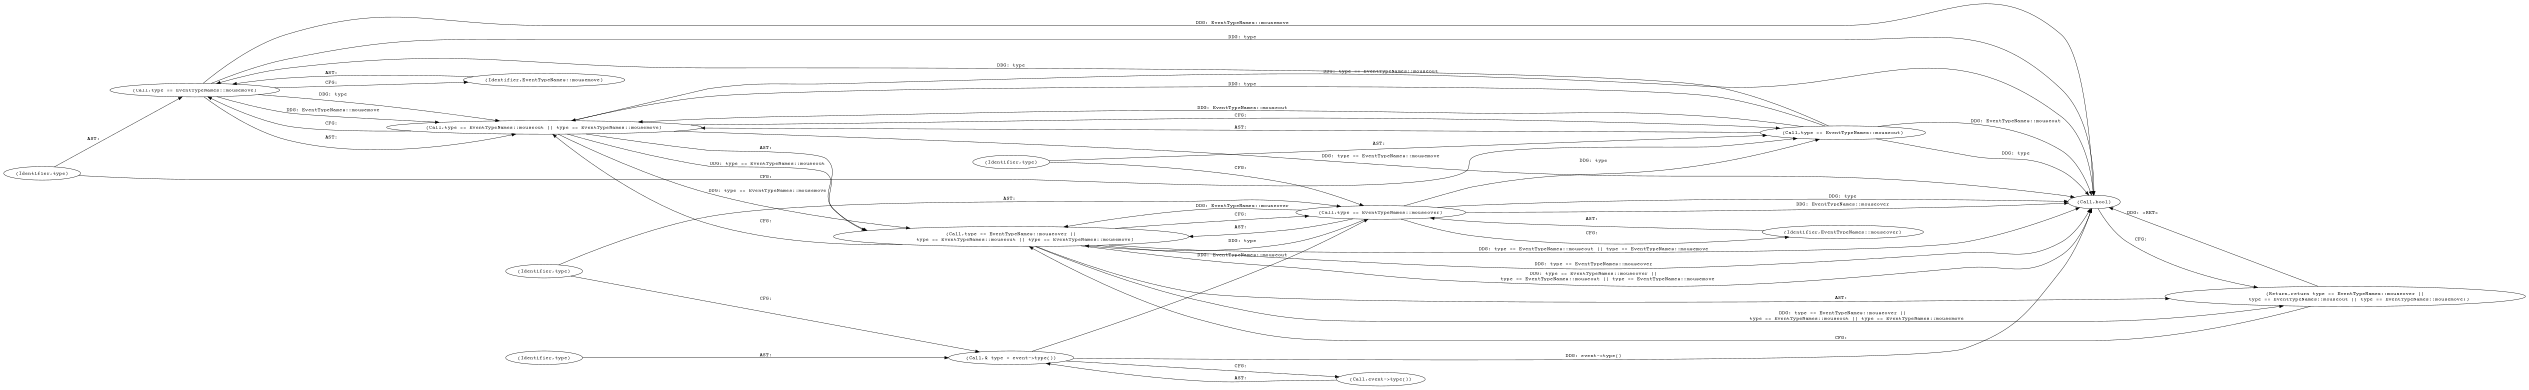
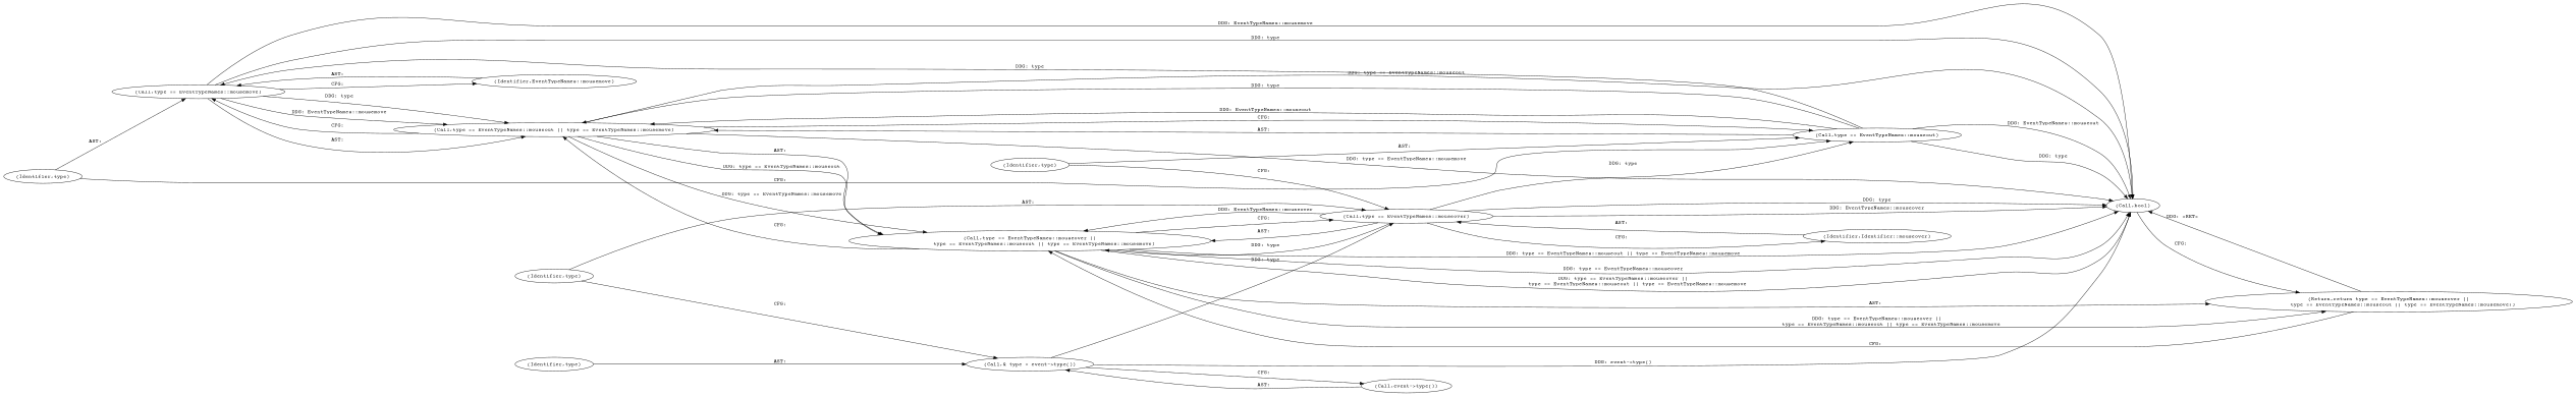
  digraph {
    fontname="Courier Prime"
    rankdir=LR
    node [fontname="Courier Prime"]
    edge [fontname="Courier Prime"]
    n1 [label="(Call,type == EventTypeNames::mousemove)"]
    n2 [label="(Call,type == EventTypeNames::mouseout || type == EventTypeNames::mousemove)"]
    n3 [label="(Call,bool)"]
    n4 [label="(Identifier,EventTypeNames::mousemove)"]
    n5 [label="(Call,type == EventTypeNames::mouseout)"]
    n6 [label="(Call,type == EventTypeNames::mouseover ||\n         type == EventTypeNames::mouseout || type == EventTypeNames::mousemove)"]
    n7 [label="(Return,return type == EventTypeNames::mouseover ||\n         type == EventTypeNames::mouseout || type == EventTypeNames::mousemove;)"]
    n8 [label="(Call,type == EventTypeNames::mouseover)"]
-   n9 [label="(Identifier,EventTypeNames::mouseover)"]
+   n9 [label="(Identifier,Identifier::mouseover)"]
    n10 [label="(Call,& type = event->type())"]
    n11 [label="(Call,event->type())"]
    n12 [label="(Identifier,type)"]
    n13 [label="(Identifier,type)"]
    n14 [label="(Identifier,type)"]
    n15 [label="(Identifier,type)"]
    n1 -> n2 [label="AST: "]
    n1 -> n2 [label="DDG: type"]
    n1 -> n2 [label="DDG: EventTypeNames::mousemove"]
    n1 -> n3 [label="DDG: EventTypeNames::mousemove"]
    n1 -> n3 [label="DDG: type"]
    n1 -> n4 [label="CFG: "]
    n2 -> n1 [label="CFG: "]
    n2 -> n3 [label="DDG: type == EventTypeNames::mousemove"]
    n2 -> n3 [label="DDG: type == EventTypeNames::mouseout"]
    n2 -> n5 [label="CFG: "]
    n2 -> n6 [label="AST: "]
    n2 -> n6 [label="DDG: type == EventTypeNames::mouseout"]
    n2 -> n6 [label="DDG: type == EventTypeNames::mousemove"]
    n3 -> n7 [label="CFG: "]
    n4 -> n1 [label="AST: "]
    n5 -> n1 [label="DDG: type"]
    n5 -> n2 [label="AST: "]
    n5 -> n2 [label="DDG: type"]
    n5 -> n2 [label="DDG: EventTypeNames::mouseout"]
    n5 -> n3 [label="DDG: type"]
    n5 -> n3 [label="DDG: EventTypeNames::mouseout"]
    n6 -> n2 [label="CFG: "]
    n6 -> n3 [label="DDG: type == EventTypeNames::mouseout || type == EventTypeNames::mousemove"]
    n6 -> n3 [label="DDG: type == EventTypeNames::mouseover"]
    n6 -> n3 [label="DDG: type == EventTypeNames::mouseover ||\n         type == EventTypeNames::mouseout || type == EventTypeNames::mousemove"]
    n6 -> n7 [label="AST: "]
    n6 -> n7 [label="DDG: type == EventTypeNames::mouseover ||\n         type == EventTypeNames::mouseout || type == EventTypeNames::mousemove"]
    n6 -> n8 [label="CFG: "]
    n7 -> n3 [label="DDG: <RET>"]
    n7 -> n6 [label="CFG: "]
    n8 -> n3 [label="DDG: type"]
    n8 -> n3 [label="DDG: EventTypeNames::mouseover"]
    n8 -> n5 [label="DDG: type"]
    n8 -> n6 [label="AST: "]
    n8 -> n6 [label="DDG: type"]
    n8 -> n6 [label="DDG: EventTypeNames::mouseover"]
    n8 -> n9 [label="CFG: "]
    n9 -> n8 [label="AST: "]
    n10 -> n3 [label="DDG: event->type()"]
-   n10 -> n8 [label="DDG: EventTypeNames::mouseout"]
+   n10 -> n8 [label="DDG: type"]
    n10 -> n11 [label="CFG: "]
    n11 -> n10 [label="AST: "]
    n12 -> n1 [label="AST: "]
    n12 -> n5 [label="CFG: "]
    n13 -> n5 [label="AST: "]
    n13 -> n8 [label="CFG: "]
    n14 -> n10 [label="AST: "]
    n15 -> n8 [label="AST: "]
    n15 -> n10 [label="CFG: "]
  }
